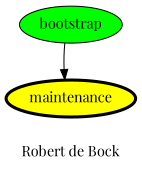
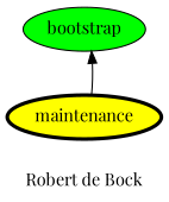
  digraph {
    label="Robert de Bock"
    fontname="Playfair Display"
    node [style=filled fontname="Playfair Display"]
    bootstrap [fillcolor=green]
    maintenance [fillcolor=yellow penwidth=3]
-   bootstrap -> maintenance [fontname="Playfair Display"]
+   maintenance -> bootstrap [fontname="Playfair Display"]
  }
